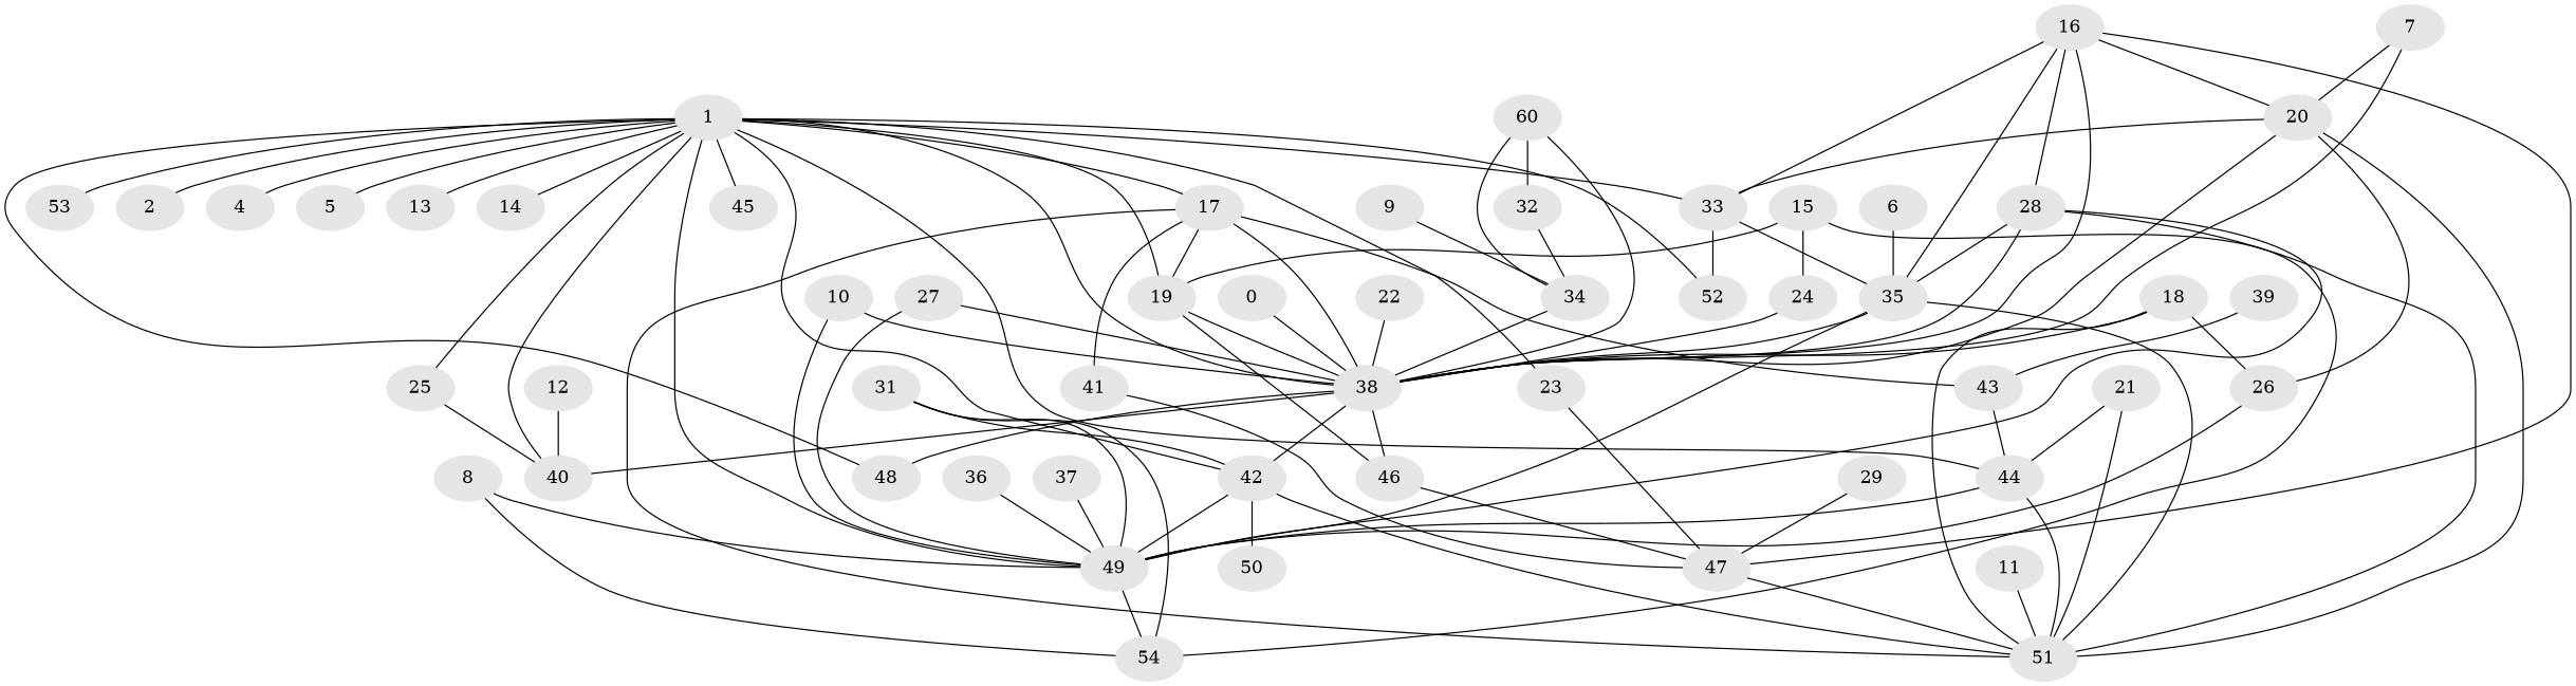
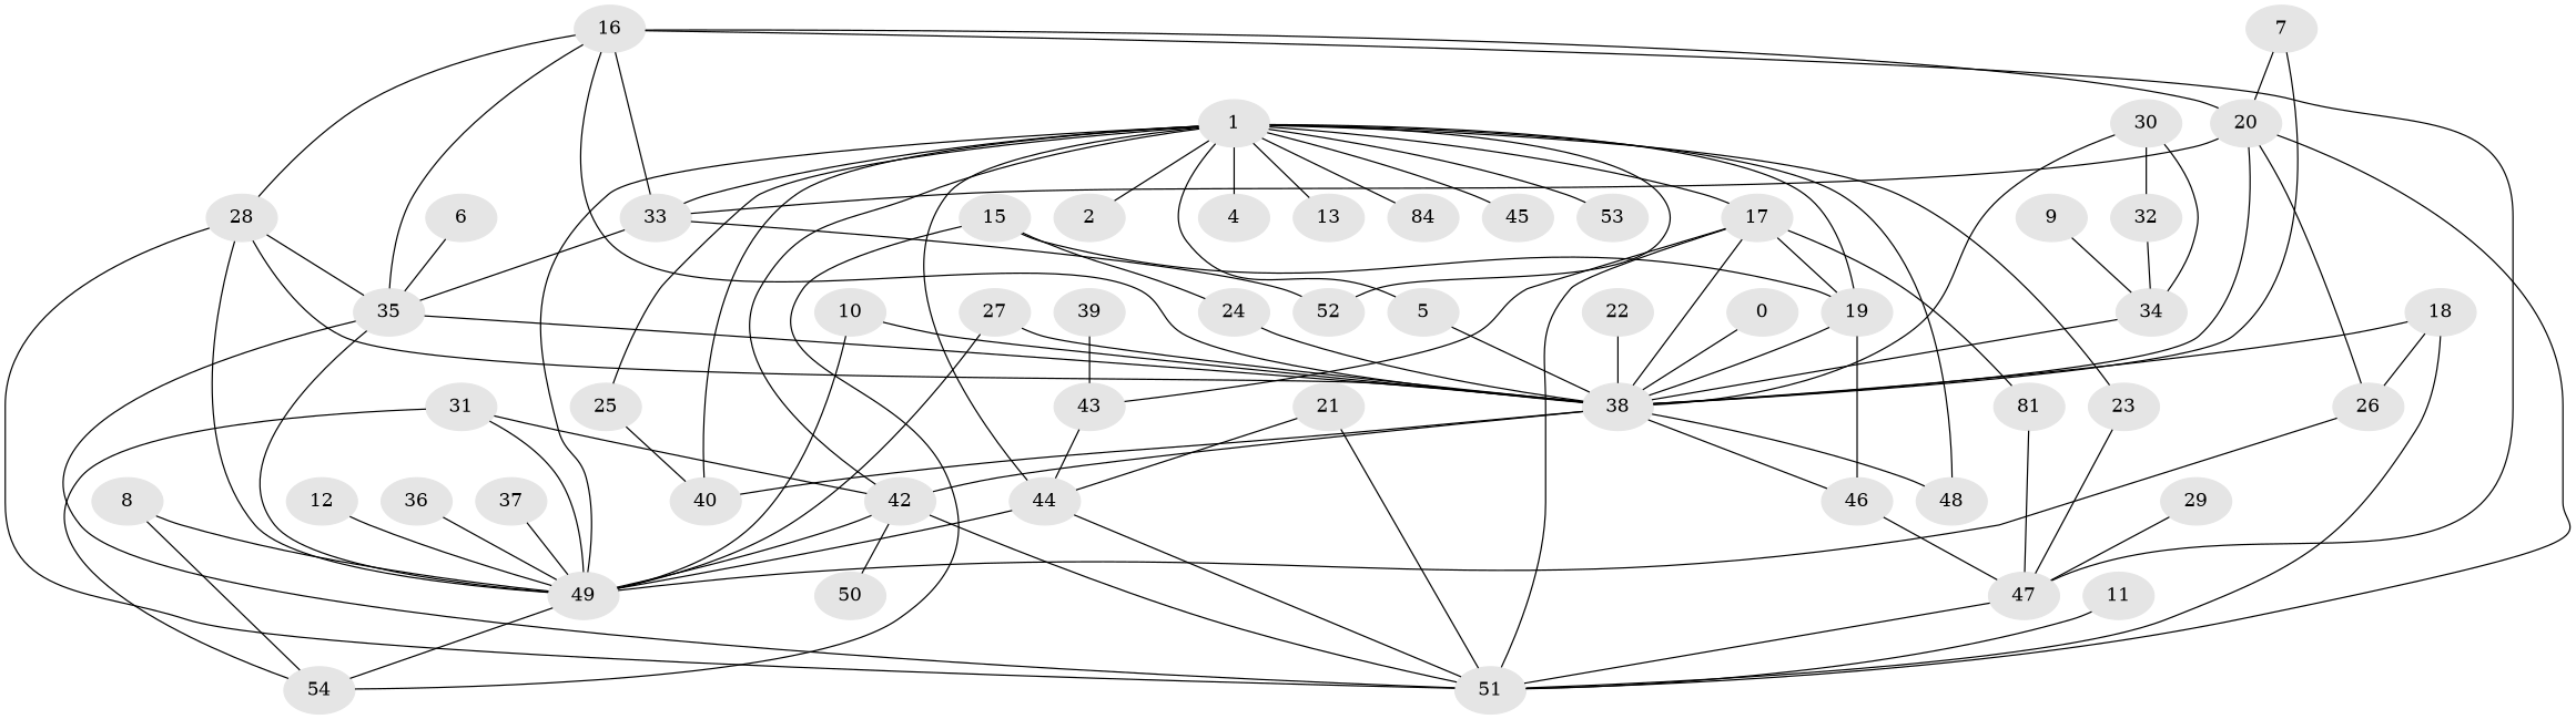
  graph {
    node [color=gray90 style=filled]
    edge [weight=1.0]
    1
    2
    4
    5
    13
-   14
+   14 [label=84]
    17
    19
    23
    25
    33
    38
    40
    42
    44
    45
    48
    49
    52
    53
    51
    43
-   41
+   41 [label=81]
    46
    47
    35
    50
    54
    n29 [label=0]
    6
    7
    20
    26
    8
    9
    34
    10
    11
    12
    15
    24
    16
    28
    18
    21
    22
    27
    29
-   30 [label=60]
+   30
    32
    31
    36
    37
    39
    1 -- 2
    1 -- 4
    1 -- 5
    1 -- 13 [weight=2.0]
    1 -- 14
    1 -- 17
    1 -- 19
    1 -- 23
    1 -- 25
    1 -- 33
-   1 -- 38 [weight=3.0]
+   5 -- 38 [weight=3.0]
    1 -- 40
    1 -- 42
    1 -- 44 [weight=2.0]
    1 -- 45
    1 -- 48
    1 -- 49 [weight=2.0]
    1 -- 52
    1 -- 53
    17 -- 19
    17 -- 38
    17 -- 51
    17 -- 43
    17 -- 41
    19 -- 38
    19 -- 46
    23 -- 47
    25 -- 40
    33 -- 52
    33 -- 35
    38 -- 40 [weight=2.0]
    38 -- 42
    38 -- 48
    38 -- 46
    42 -- 49
    42 -- 51
    42 -- 50
    44 -- 49 [weight=2.0]
    44 -- 51
    49 -- 54
    43 -- 44
    41 -- 47
    46 -- 47
    47 -- 51
    35 -- 38 [weight=2.0]
    35 -- 49
    35 -- 51
    n29 -- 38
    6 -- 35
    7 -- 38
    7 -- 20
    20 -- 33
    20 -- 38
    20 -- 51
    20 -- 26
    26 -- 49
    8 -- 49
    8 -- 54
    9 -- 34
    34 -- 38
    10 -- 38
    10 -- 49
    11 -- 51
-   12 -- 40
+   12 -- 49
    15 -- 19
    15 -- 54
    15 -- 24
    24 -- 38
    16 -- 33
    16 -- 38
    16 -- 47
    16 -- 35
    16 -- 20
    16 -- 28
    28 -- 38
    28 -- 49 [weight=2.0]
    28 -- 51
    28 -- 35
    18 -- 38
    18 -- 51
    18 -- 26
    21 -- 44
    21 -- 51
    22 -- 38
    27 -- 38
    27 -- 49
    29 -- 47
    30 -- 38
    30 -- 34
    30 -- 32
    32 -- 34
    31 -- 42
    31 -- 49
    31 -- 54
    36 -- 49
    37 -- 49
    39 -- 43
  }
